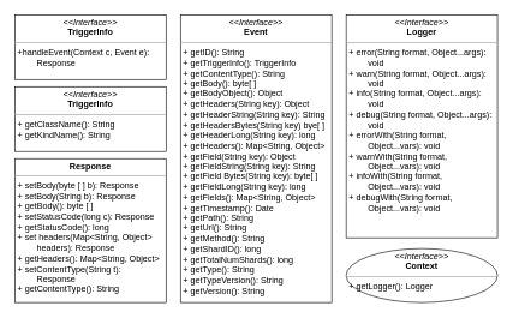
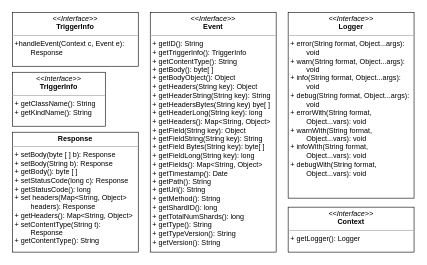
  <mxCell id="0" />
  <mxCell id="1" parent="0" />
  <mxCell id="2" value="&lt;p style=&quot;margin:0px;margin-top:4px;text-align:center;&quot;&gt;&lt;i&gt;&amp;lt;&amp;lt;Interface&amp;gt;&amp;gt;&lt;/i&gt;&lt;br&gt;&lt;b&gt;TriggerInfo&lt;/b&gt;&lt;/p&gt;&lt;hr size=&quot;1&quot;&gt;&lt;p style=&quot;margin:0px;margin-left:4px;&quot;&gt;+handleEvent(Context c, Event e):&lt;/p&gt;&lt;p style=&quot;margin:0px;margin-left:4px;&quot;&gt;&lt;span style=&quot;white-space: pre;&quot;&gt;&#09;Response&lt;/span&gt;&lt;br&gt;&lt;/p&gt;" style="verticalAlign=top;align=left;overflow=fill;fontSize=12;fontFamily=Helvetica;html=1;" vertex="1" parent="1"><mxGeometry x="20" y="20" width="210" height="90" as="geometry" /></mxCell>
  <mxCell id="3" value="&lt;p style=&quot;margin:0px;margin-top:4px;text-align:center;&quot;&gt;&lt;i&gt;&amp;lt;&amp;lt;Interface&amp;gt;&amp;gt;&lt;/i&gt;&lt;br&gt;&lt;b&gt;Event&lt;/b&gt;&lt;/p&gt;&lt;hr size=&quot;1&quot;&gt;&lt;p style=&quot;margin:0px;margin-left:4px;&quot;&gt;+ getID(): String&lt;/p&gt;&lt;p style=&quot;margin:0px;margin-left:4px;&quot;&gt;+ getTriggerInfo(): TriggerInfo&lt;/p&gt;&lt;p style=&quot;margin:0px;margin-left:4px;&quot;&gt;+ getContentType(): String&lt;/p&gt;&lt;p style=&quot;margin:0px;margin-left:4px;&quot;&gt;+ getBody(): byte[ ]&lt;/p&gt;&lt;p style=&quot;margin:0px;margin-left:4px;&quot;&gt;+ getBodyObject(): Object&lt;/p&gt;&lt;p style=&quot;margin:0px;margin-left:4px;&quot;&gt;+ getHeaders(String key): Object&lt;/p&gt;&lt;p style=&quot;margin:0px;margin-left:4px;&quot;&gt;+ getHeaderString(String key): String&lt;/p&gt;&lt;p style=&quot;margin:0px;margin-left:4px;&quot;&gt;+ getHeadersBytes(String key) bye[ ]&lt;/p&gt;&lt;p style=&quot;margin:0px;margin-left:4px;&quot;&gt;+ getHeaderLong(String key): long&lt;/p&gt;&lt;p style=&quot;margin:0px;margin-left:4px;&quot;&gt;+ getHeaders(): Map&amp;lt;String, Object&amp;gt;&lt;/p&gt;&lt;p style=&quot;margin:0px;margin-left:4px;&quot;&gt;+ getField(String key): Object&lt;/p&gt;&lt;p style=&quot;margin:0px;margin-left:4px;&quot;&gt;+ getFieldString(String key): String&lt;/p&gt;&lt;p style=&quot;margin:0px;margin-left:4px;&quot;&gt;+ getField Bytes(String key): byte[ ]&lt;/p&gt;&lt;p style=&quot;margin:0px;margin-left:4px;&quot;&gt;+ getFieldLong(String key): long&lt;/p&gt;&lt;p style=&quot;margin:0px;margin-left:4px;&quot;&gt;+ getFields(): Map&amp;lt;String, Object&amp;gt;&lt;/p&gt;&lt;p style=&quot;margin:0px;margin-left:4px;&quot;&gt;+ getTimestamp(): Date&lt;/p&gt;&lt;p style=&quot;margin:0px;margin-left:4px;&quot;&gt;+ getPath(): String&lt;/p&gt;&lt;p style=&quot;margin:0px;margin-left:4px;&quot;&gt;+ getUrl(): String&lt;/p&gt;&lt;p style=&quot;margin:0px;margin-left:4px;&quot;&gt;+ getMethod(): String&lt;/p&gt;&lt;p style=&quot;margin:0px;margin-left:4px;&quot;&gt;+ getShardID(): long&lt;/p&gt;&lt;p style=&quot;margin:0px;margin-left:4px;&quot;&gt;+ getTotalNumShards(): long&lt;/p&gt;&lt;p style=&quot;margin:0px;margin-left:4px;&quot;&gt;+ getType(): String&lt;/p&gt;&lt;p style=&quot;margin:0px;margin-left:4px;&quot;&gt;+ getTypeVersion(): String&lt;/p&gt;&lt;p style=&quot;margin:0px;margin-left:4px;&quot;&gt;+ getVersion(): String&lt;/p&gt;" style="verticalAlign=top;align=left;overflow=fill;fontSize=12;fontFamily=Helvetica;html=1;" vertex="1" parent="1"><mxGeometry x="250" y="20" width="210" height="400" as="geometry" /></mxCell>
- <mxCell id="4" value="&lt;p style=&quot;margin:0px;margin-top:4px;text-align:center;&quot;&gt;&lt;i&gt;&amp;lt;&amp;lt;Interface&amp;gt;&amp;gt;&lt;/i&gt;&lt;br&gt;&lt;b&gt;Context&lt;/b&gt;&lt;/p&gt;&lt;hr size=&quot;1&quot;&gt;&lt;p style=&quot;margin:0px;margin-left:4px;&quot;&gt;+ getLogger(): Logger&lt;/p&gt;" style="ellipse;verticalAlign=top;align=left;overflow=fill;fontSize=12;fontFamily=Helvetica;html=1;" vertex="1" parent="1"><mxGeometry x="480" y="345" width="210" height="75" as="geometry" /></mxCell>
+ <mxCell id="4" value="&lt;p style=&quot;margin:0px;margin-top:4px;text-align:center;&quot;&gt;&lt;i&gt;&amp;lt;&amp;lt;Interface&amp;gt;&amp;gt;&lt;/i&gt;&lt;br&gt;&lt;b&gt;Context&lt;/b&gt;&lt;/p&gt;&lt;hr size=&quot;1&quot;&gt;&lt;p style=&quot;margin:0px;margin-left:4px;&quot;&gt;+ getLogger(): Logger&lt;/p&gt;" style="verticalAlign=top;align=left;overflow=fill;fontSize=12;fontFamily=Helvetica;html=1;" vertex="1" parent="1"><mxGeometry x="480" y="345" width="210" height="75" as="geometry" /></mxCell>
  <mxCell id="5" value="&lt;p style=&quot;margin:0px;margin-top:4px;text-align:center;&quot;&gt;&lt;i&gt;&amp;lt;&amp;lt;Interface&amp;gt;&amp;gt;&lt;/i&gt;&lt;br&gt;&lt;b&gt;Logger&lt;/b&gt;&lt;/p&gt;&lt;hr size=&quot;1&quot;&gt;&lt;p style=&quot;margin:0px;margin-left:4px;&quot;&gt;+ error(String format, Object...args):&amp;nbsp;&lt;/p&gt;&lt;p style=&quot;margin:0px;margin-left:4px;&quot;&gt;&lt;span style=&quot;&quot;&gt;&#09;&lt;/span&gt;&lt;span style=&quot;white-space: pre;&quot;&gt;&#09;&lt;/span&gt;void&lt;/p&gt;&lt;p style=&quot;margin: 0px 0px 0px 4px;&quot;&gt;+ warn(String format, Object...args):&amp;nbsp;&lt;/p&gt;&lt;p style=&quot;margin: 0px 0px 0px 4px;&quot;&gt;&lt;span style=&quot;&quot;&gt;&#09;&lt;/span&gt;&lt;span style=&quot;white-space: pre;&quot;&gt;&#09;&lt;/span&gt;void&lt;/p&gt;&lt;p style=&quot;margin: 0px 0px 0px 4px;&quot;&gt;+ info(String format, Object...args):&amp;nbsp;&lt;/p&gt;&lt;p style=&quot;margin: 0px 0px 0px 4px;&quot;&gt;&lt;span style=&quot;&quot;&gt;&#09;&lt;/span&gt;&lt;span style=&quot;white-space: pre;&quot;&gt;&#09;&lt;/span&gt;void&lt;/p&gt;&lt;p style=&quot;margin: 0px 0px 0px 4px;&quot;&gt;+ debug(String format, Object...args):&amp;nbsp;&lt;/p&gt;&lt;p style=&quot;margin: 0px 0px 0px 4px;&quot;&gt;&lt;span style=&quot;&quot;&gt;&#09;&lt;/span&gt;&lt;span style=&quot;white-space: pre;&quot;&gt;&#09;&lt;/span&gt;void&lt;/p&gt;&lt;p style=&quot;margin: 0px 0px 0px 4px;&quot;&gt;+ errorWith(String format,&amp;nbsp;&lt;/p&gt;&lt;p style=&quot;margin: 0px 0px 0px 4px;&quot;&gt;&lt;span style=&quot;white-space: pre;&quot;&gt;&#09;&lt;/span&gt;Object...vars): void&lt;/p&gt;&lt;p style=&quot;margin: 0px 0px 0px 4px;&quot;&gt;+ warnWith(String format,&amp;nbsp;&lt;/p&gt;&lt;p style=&quot;margin: 0px 0px 0px 4px;&quot;&gt;&lt;span style=&quot;white-space: pre;&quot;&gt;&#09;&lt;/span&gt;Object...vars): void&lt;/p&gt;&lt;p style=&quot;margin: 0px 0px 0px 4px;&quot;&gt;+ infoWith(String format,&amp;nbsp;&lt;/p&gt;&lt;p style=&quot;margin: 0px 0px 0px 4px;&quot;&gt;&lt;span style=&quot;white-space: pre;&quot;&gt;&#09;&lt;/span&gt;Object...vars): void&lt;/p&gt;&lt;p style=&quot;margin: 0px 0px 0px 4px;&quot;&gt;+ debugWith(String format,&lt;/p&gt;&lt;p style=&quot;margin: 0px 0px 0px 4px;&quot;&gt;&lt;span style=&quot;white-space: pre;&quot;&gt;&#09;&lt;/span&gt;Object...vars): void&lt;/p&gt;" style="verticalAlign=top;align=left;overflow=fill;fontSize=12;fontFamily=Helvetica;html=1;" vertex="1" parent="1"><mxGeometry x="480" y="20" width="210" height="310" as="geometry" /></mxCell>
  <mxCell id="6" value="&lt;p style=&quot;margin:0px;margin-top:4px;text-align:center;&quot;&gt;&lt;b&gt;Response&lt;/b&gt;&lt;/p&gt;&lt;hr size=&quot;1&quot;&gt;&lt;p style=&quot;margin:0px;margin-left:4px;&quot;&gt;+ setBody(byte [ ] b): Response&lt;/p&gt;&lt;p style=&quot;margin:0px;margin-left:4px;&quot;&gt;+ setBody(String b): Response&lt;/p&gt;&lt;p style=&quot;margin:0px;margin-left:4px;&quot;&gt;+ getBody(): byte [ ]&lt;/p&gt;&lt;p style=&quot;margin:0px;margin-left:4px;&quot;&gt;+ setStatusCode(long c): Response&lt;/p&gt;&lt;p style=&quot;margin:0px;margin-left:4px;&quot;&gt;+ getStatusCode(): long&lt;/p&gt;&lt;p style=&quot;margin:0px;margin-left:4px;&quot;&gt;+ set headers(Map&amp;lt;String, Object&amp;gt;&amp;nbsp;&lt;/p&gt;&lt;p style=&quot;margin:0px;margin-left:4px;&quot;&gt;&lt;span style=&quot;white-space: pre;&quot;&gt;&#09;headers): Response&lt;/span&gt;&lt;br&gt;&lt;/p&gt;&lt;p style=&quot;margin:0px;margin-left:4px;&quot;&gt;&lt;span style=&quot;white-space: pre;&quot;&gt;+ getHeaders(): Map&amp;lt;String, Object&amp;gt;&lt;/span&gt;&lt;/p&gt;&lt;p style=&quot;margin:0px;margin-left:4px;&quot;&gt;&lt;span style=&quot;white-space: pre;&quot;&gt;+ setContentType(String t):&amp;nbsp;&lt;/span&gt;&lt;/p&gt;&lt;p style=&quot;margin:0px;margin-left:4px;&quot;&gt;&lt;span style=&quot;white-space: pre;&quot;&gt;&lt;span style=&quot;white-space: pre;&quot;&gt;&#09;&lt;/span&gt;Response&lt;/span&gt;&lt;/p&gt;&lt;p style=&quot;margin:0px;margin-left:4px;&quot;&gt;&lt;span style=&quot;white-space: pre;&quot;&gt;+ getContentType(): String&lt;/span&gt;&lt;/p&gt;" style="verticalAlign=top;align=left;overflow=fill;fontSize=12;fontFamily=Helvetica;html=1;" vertex="1" parent="1"><mxGeometry x="20" y="220" width="210" height="200" as="geometry" /></mxCell>
- <mxCell id="7" value="&lt;p style=&quot;margin:0px;margin-top:4px;text-align:center;&quot;&gt;&lt;i&gt;&amp;lt;&amp;lt;Interface&amp;gt;&amp;gt;&lt;/i&gt;&lt;br&gt;&lt;b&gt;TriggerInfo&lt;/b&gt;&lt;/p&gt;&lt;hr size=&quot;1&quot;&gt;&lt;p style=&quot;margin:0px;margin-left:4px;&quot;&gt;+ getClassName(): String&lt;/p&gt;&lt;p style=&quot;margin:0px;margin-left:4px;&quot;&gt;+ getKindName(): String&lt;/p&gt;" style="verticalAlign=top;align=left;overflow=fill;fontSize=12;fontFamily=Helvetica;html=1;" vertex="1" parent="1"><mxGeometry x="20" y="120" width="210" height="90" as="geometry" /></mxCell>
+ <mxCell id="7" value="&lt;p style=&quot;margin:0px;margin-top:4px;text-align:center;&quot;&gt;&lt;i&gt;&amp;lt;&amp;lt;Interface&amp;gt;&amp;gt;&lt;/i&gt;&lt;br&gt;&lt;b&gt;TriggerInfo&lt;/b&gt;&lt;/p&gt;&lt;hr size=&quot;1&quot;&gt;&lt;p style=&quot;margin:0px;margin-left:4px;&quot;&gt;+ getClassName(): String&lt;/p&gt;&lt;p style=&quot;margin:0px;margin-left:4px;&quot;&gt;+ getKindName(): String&lt;/p&gt;" style="verticalAlign=top;align=left;overflow=fill;fontSize=12;fontFamily=Helvetica;html=1;" vertex="1" parent="1"><mxGeometry x="20" y="120" width="155" height="90" as="geometry" /></mxCell>
